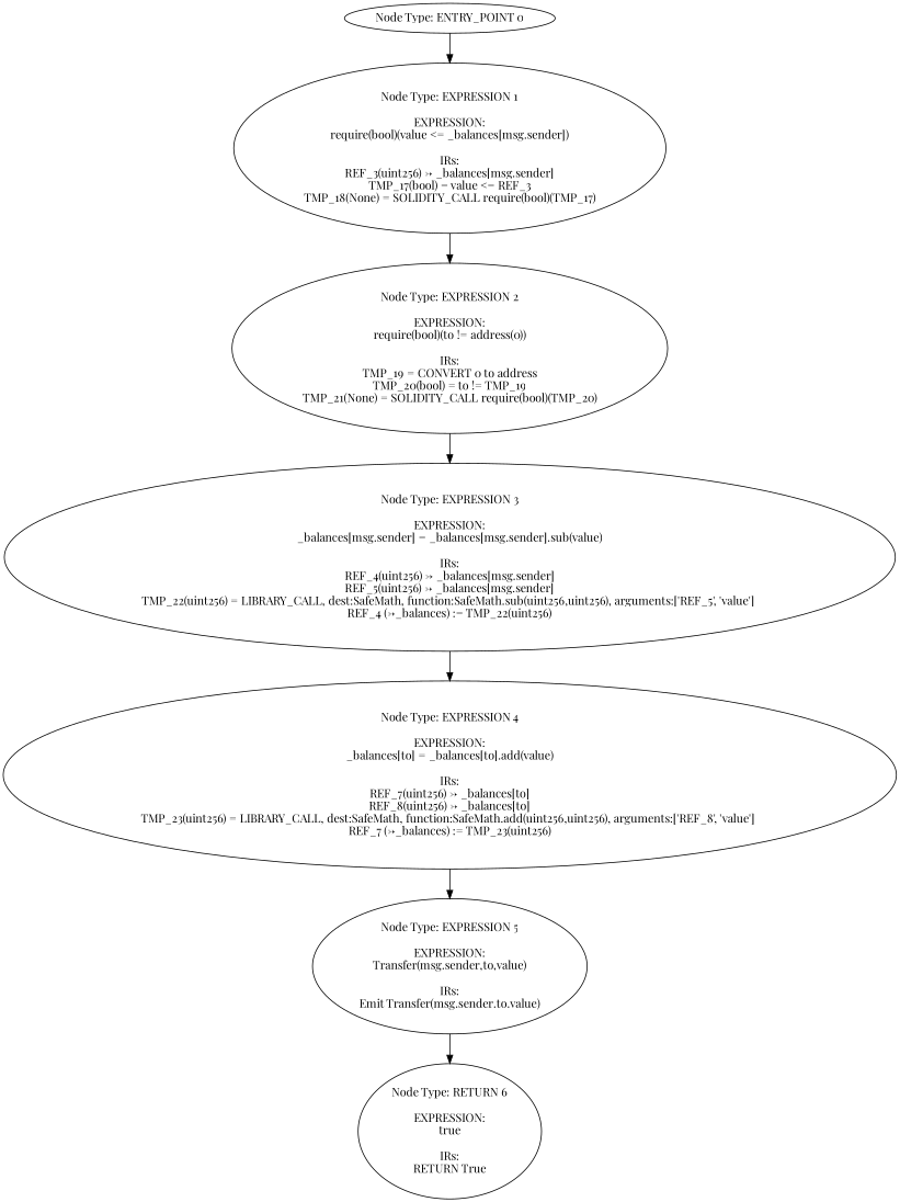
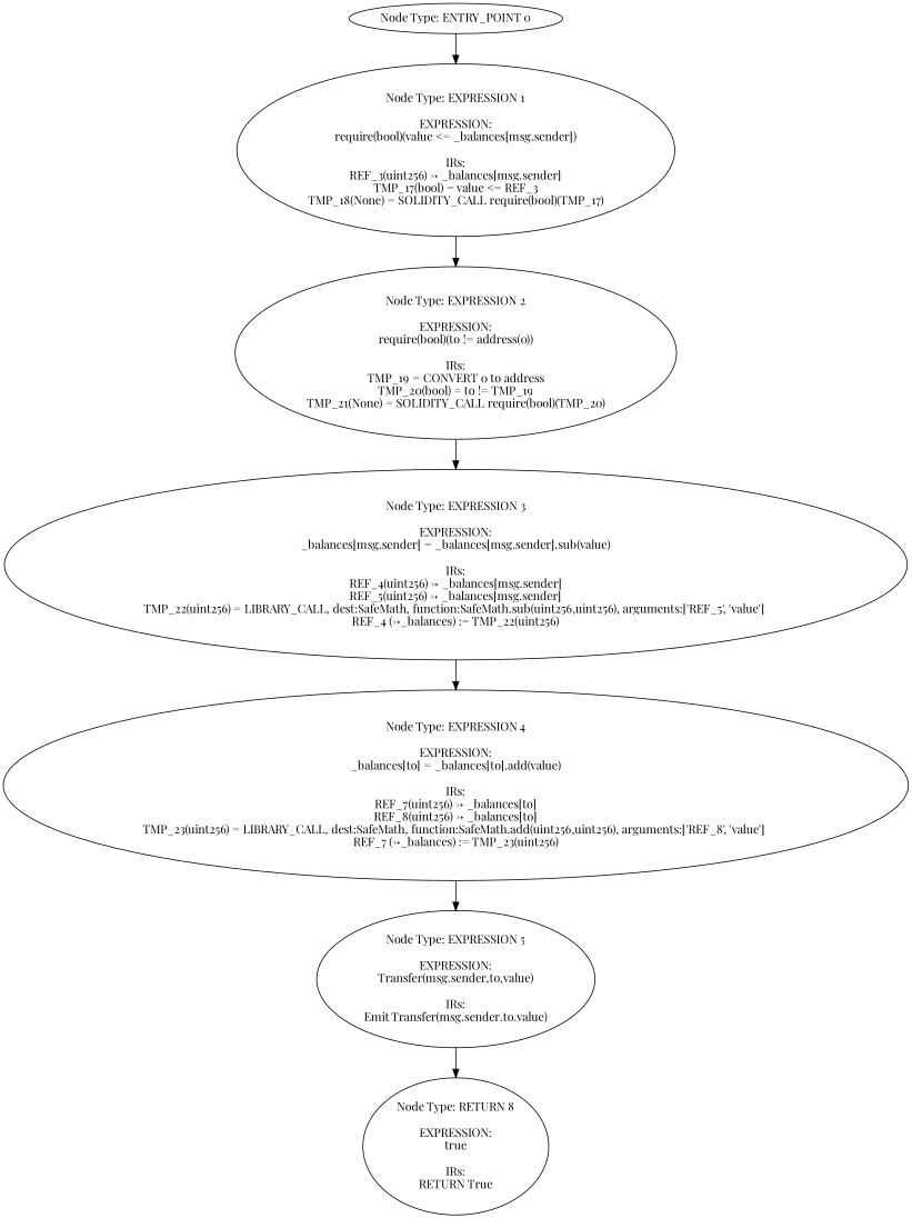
  digraph {
    fontname="Playfair Display"
    node [fontname="Playfair Display"]
    edge [fontname="Playfair Display"]
    n1 [label="Node Type: ENTRY_POINT 0\n"]
    n2 [label="Node Type: EXPRESSION 1\n\nEXPRESSION:\nrequire(bool)(value <= _balances[msg.sender])\n\nIRs:\nREF_3(uint256) -> _balances[msg.sender]\nTMP_17(bool) = value <= REF_3\nTMP_18(None) = SOLIDITY_CALL require(bool)(TMP_17)"]
    n3 [label="Node Type: EXPRESSION 2\n\nEXPRESSION:\nrequire(bool)(to != address(0))\n\nIRs:\nTMP_19 = CONVERT 0 to address\nTMP_20(bool) = to != TMP_19\nTMP_21(None) = SOLIDITY_CALL require(bool)(TMP_20)"]
    n4 [label="Node Type: EXPRESSION 3\n\nEXPRESSION:\n_balances[msg.sender] = _balances[msg.sender].sub(value)\n\nIRs:\nREF_4(uint256) -> _balances[msg.sender]\nREF_5(uint256) -> _balances[msg.sender]\nTMP_22(uint256) = LIBRARY_CALL, dest:SafeMath, function:SafeMath.sub(uint256,uint256), arguments:['REF_5', 'value'] \nREF_4 (->_balances) := TMP_22(uint256)"]
    n5 [label="Node Type: EXPRESSION 4\n\nEXPRESSION:\n_balances[to] = _balances[to].add(value)\n\nIRs:\nREF_7(uint256) -> _balances[to]\nREF_8(uint256) -> _balances[to]\nTMP_23(uint256) = LIBRARY_CALL, dest:SafeMath, function:SafeMath.add(uint256,uint256), arguments:['REF_8', 'value'] \nREF_7 (->_balances) := TMP_23(uint256)"]
    n6 [label="Node Type: EXPRESSION 5\n\nEXPRESSION:\nTransfer(msg.sender,to,value)\n\nIRs:\nEmit Transfer(msg.sender.to.value)"]
-   n7 [label="Node Type: RETURN 6\n\nEXPRESSION:\ntrue\n\nIRs:\nRETURN True"]
+   n7 [label="Node Type: RETURN 8\n\nEXPRESSION:\ntrue\n\nIRs:\nRETURN True"]
    n1 -> n2
    n2 -> n3
    n3 -> n4
    n4 -> n5
    n5 -> n6
    n6 -> n7
  }
